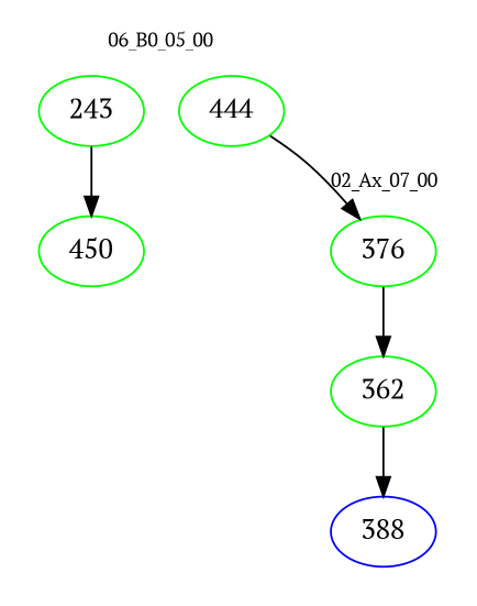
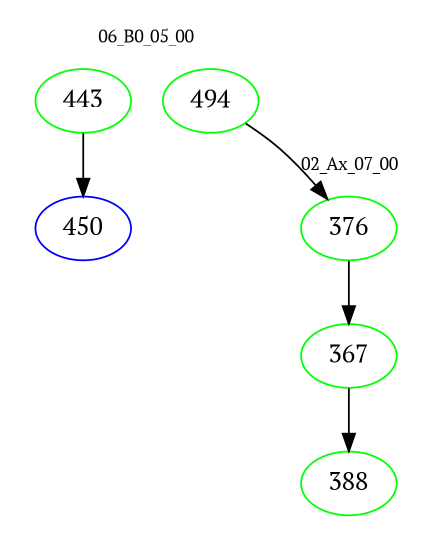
  digraph {
    fontname="PT Serif"
    node [color=green fontname="PT Serif"]
    edge [color=black fontname="PT Serif"]
    n1 [label=376]
-   n2 [label=362]
-   n3 [color=blue label=388]
-   n4 [label=444]
-   n5 [label=243]
-   n6 [label=450]
+   n2 [label=367]
+   n3 [label=388]
+   n4 [label=494]
+   n5 [label=443]
+   n6 [color=blue label=450]
    subgraph cluster_1 {
      color=white
      fontsize=10
      label="02_Ax_07_00"
      n1
      n2
      n3
    }
    subgraph cluster_2 {
      color=white
      fontsize=10
      label="06_B0_05_00"
      n4
      n5
      n6
    }
    n1 -> n2
    n2 -> n3
    n4 -> n1
    n5 -> n6
  }
